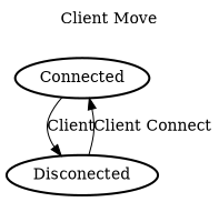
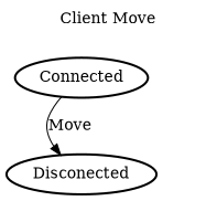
  digraph {
    label="Client Move"
    labelloc=t
    node [style=bold]
    Connected
    Disconected
-   Connected -> Disconected [label=Client]
-   Disconected -> Connected [label="Client Connect"]
+   Connected -> Disconected [label=Move]
  }
